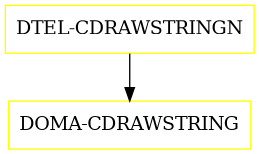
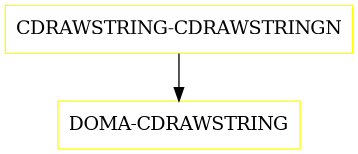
  digraph {
    node [color=yellow shape=box]
-   "DTEL-CDRAWSTRINGN"
+   "DTEL-CDRAWSTRINGN" [label="CDRAWSTRING-CDRAWSTRINGN"]
    "DOMA-CDRAWSTRING"
    "DTEL-CDRAWSTRINGN" -> "DOMA-CDRAWSTRING" [arrowhead=normal]
  }
